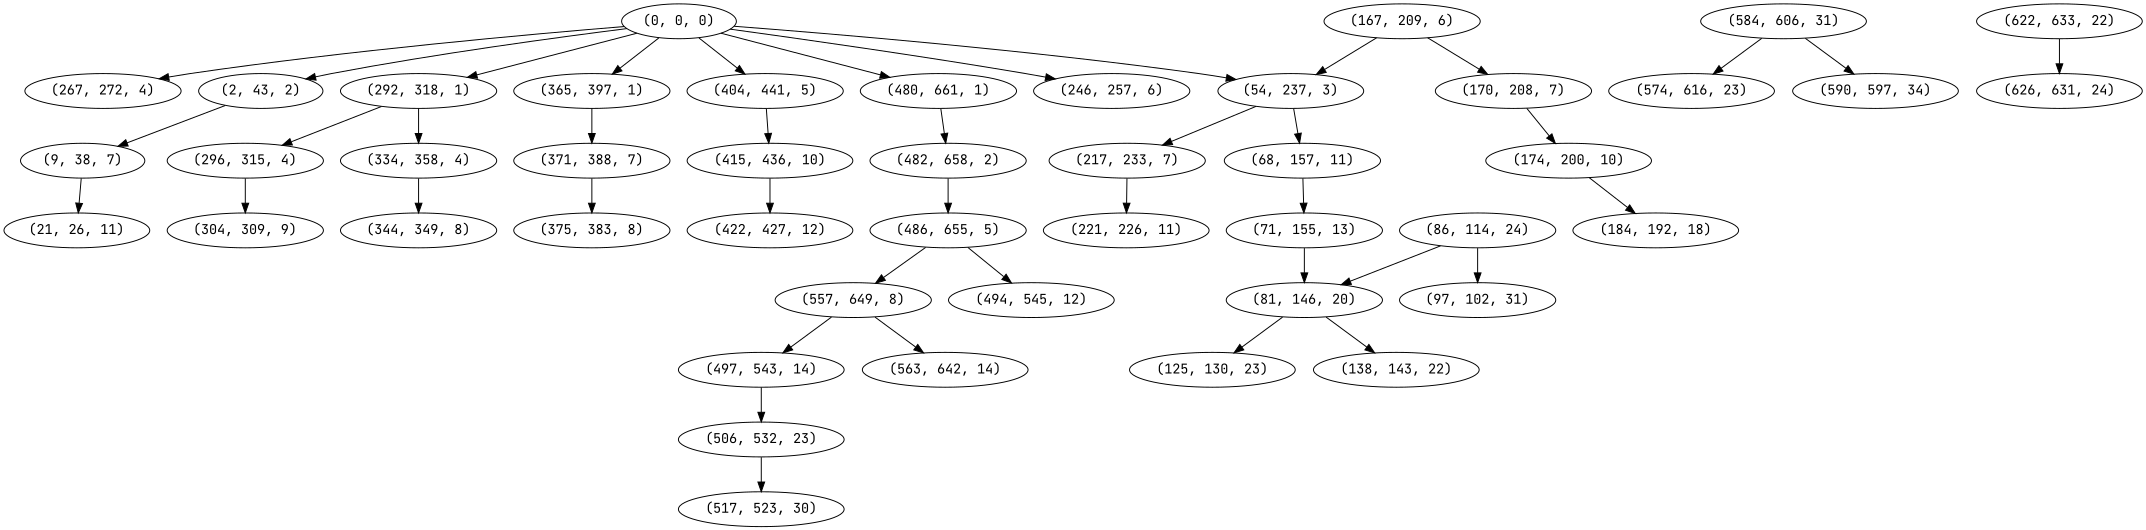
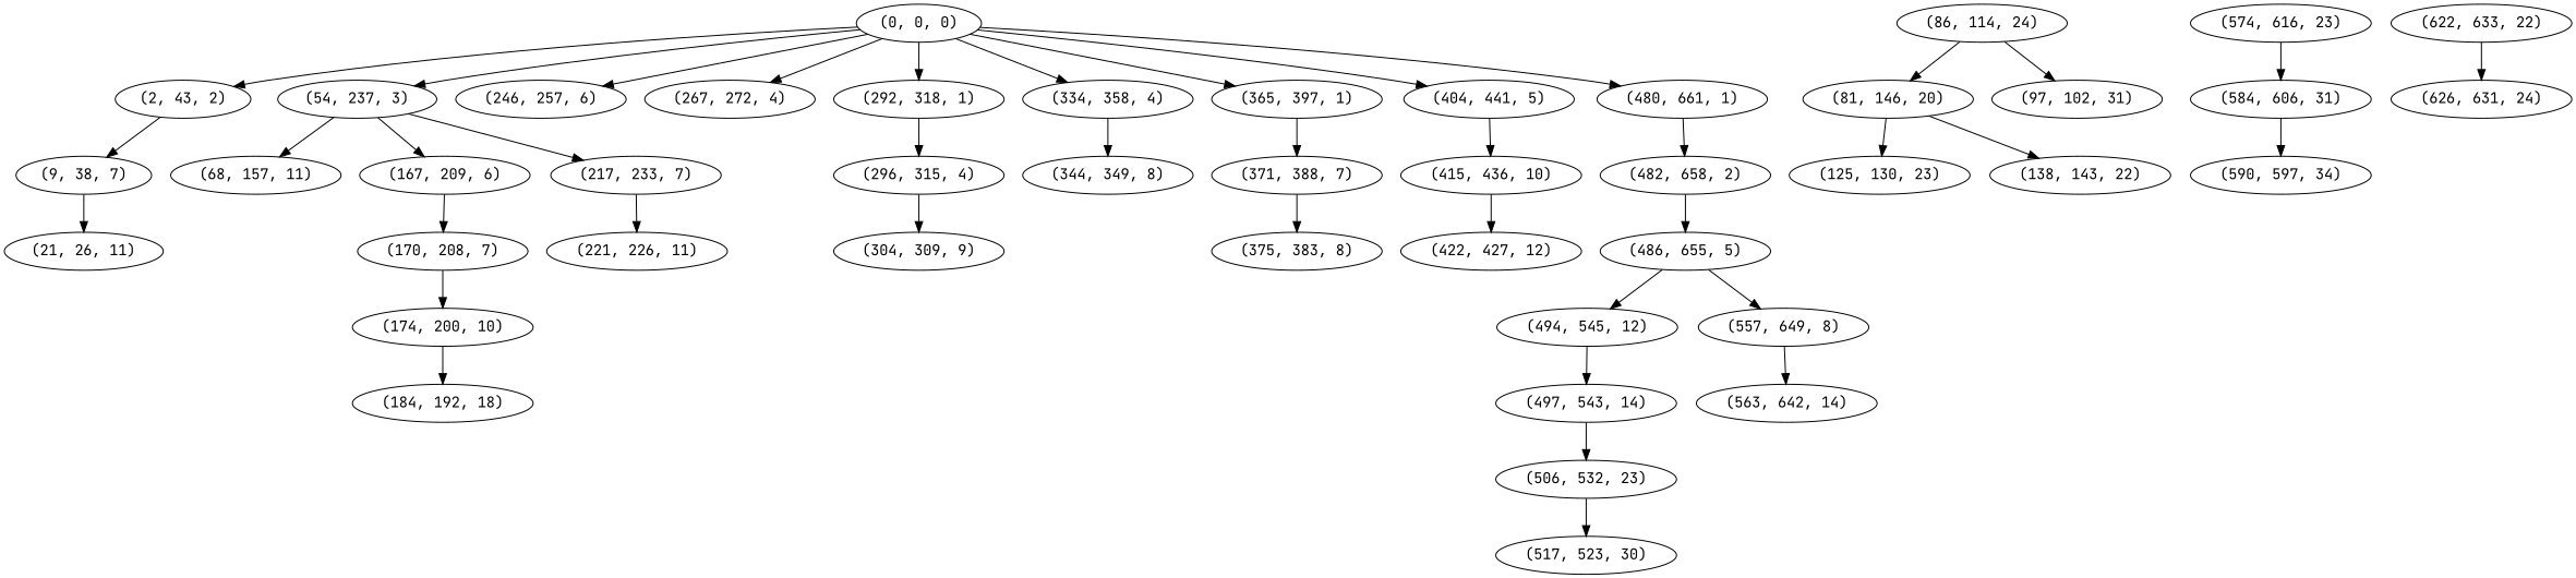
  digraph {
    fontname="JetBrains Mono"
    node [fontname="JetBrains Mono"]
    edge [fontname="JetBrains Mono"]
    "(0, 0, 0)"
    "(2, 43, 2)"
    "(54, 237, 3)"
    "(246, 257, 6)"
    "(267, 272, 4)"
    "(292, 318, 1)"
    "(334, 358, 4)"
    "(365, 397, 1)"
    "(404, 441, 5)"
    "(480, 661, 1)"
    "(9, 38, 7)"
    "(68, 157, 11)"
    "(167, 209, 6)"
    "(217, 233, 7)"
    "(296, 315, 4)"
    "(344, 349, 8)"
    "(371, 388, 7)"
    "(415, 436, 10)"
    "(482, 658, 2)"
    "(21, 26, 11)"
-   "(71, 155, 13)"
    "(170, 208, 7)"
    "(221, 226, 11)"
    "(81, 146, 20)"
    "(125, 130, 23)"
    "(138, 143, 22)"
    "(86, 114, 24)"
    "(97, 102, 31)"
    "(174, 200, 10)"
    "(184, 192, 18)"
    "(304, 309, 9)"
    "(375, 383, 8)"
    "(422, 427, 12)"
    "(486, 655, 5)"
    "(494, 545, 12)"
    "(557, 649, 8)"
    "(497, 543, 14)"
    "(563, 642, 14)"
    "(506, 532, 23)"
    "(517, 523, 30)"
    "(574, 616, 23)"
    "(584, 606, 31)"
    "(622, 633, 22)"
    "(626, 631, 24)"
    "(590, 597, 34)"
    "(0, 0, 0)" -> "(2, 43, 2)"
    "(0, 0, 0)" -> "(54, 237, 3)"
    "(0, 0, 0)" -> "(246, 257, 6)"
    "(0, 0, 0)" -> "(267, 272, 4)"
    "(0, 0, 0)" -> "(292, 318, 1)"
-   "(292, 318, 1)" -> "(334, 358, 4)"
+   "(0, 0, 0)" -> "(334, 358, 4)"
    "(0, 0, 0)" -> "(365, 397, 1)"
    "(0, 0, 0)" -> "(404, 441, 5)"
    "(0, 0, 0)" -> "(480, 661, 1)"
    "(2, 43, 2)" -> "(9, 38, 7)"
    "(54, 237, 3)" -> "(68, 157, 11)"
-   "(167, 209, 6)" -> "(54, 237, 3)"
+   "(54, 237, 3)" -> "(167, 209, 6)"
    "(54, 237, 3)" -> "(217, 233, 7)"
    "(292, 318, 1)" -> "(296, 315, 4)"
    "(334, 358, 4)" -> "(344, 349, 8)"
    "(365, 397, 1)" -> "(371, 388, 7)"
    "(404, 441, 5)" -> "(415, 436, 10)"
    "(480, 661, 1)" -> "(482, 658, 2)"
    "(9, 38, 7)" -> "(21, 26, 11)"
-   "(68, 157, 11)" -> "(71, 155, 13)"
    "(167, 209, 6)" -> "(170, 208, 7)"
    "(217, 233, 7)" -> "(221, 226, 11)"
    "(296, 315, 4)" -> "(304, 309, 9)"
    "(371, 388, 7)" -> "(375, 383, 8)"
    "(415, 436, 10)" -> "(422, 427, 12)"
    "(482, 658, 2)" -> "(486, 655, 5)"
-   "(71, 155, 13)" -> "(81, 146, 20)"
    "(170, 208, 7)" -> "(174, 200, 10)"
    "(81, 146, 20)" -> "(125, 130, 23)"
    "(81, 146, 20)" -> "(138, 143, 22)"
    "(86, 114, 24)" -> "(81, 146, 20)"
    "(86, 114, 24)" -> "(97, 102, 31)"
    "(174, 200, 10)" -> "(184, 192, 18)"
    "(486, 655, 5)" -> "(494, 545, 12)"
    "(486, 655, 5)" -> "(557, 649, 8)"
-   "(557, 649, 8)" -> "(497, 543, 14)"
+   "(494, 545, 12)" -> "(497, 543, 14)"
    "(557, 649, 8)" -> "(563, 642, 14)"
    "(497, 543, 14)" -> "(506, 532, 23)"
    "(506, 532, 23)" -> "(517, 523, 30)"
-   "(584, 606, 31)" -> "(574, 616, 23)"
+   "(574, 616, 23)" -> "(584, 606, 31)"
    "(584, 606, 31)" -> "(590, 597, 34)"
    "(622, 633, 22)" -> "(626, 631, 24)"
  }
